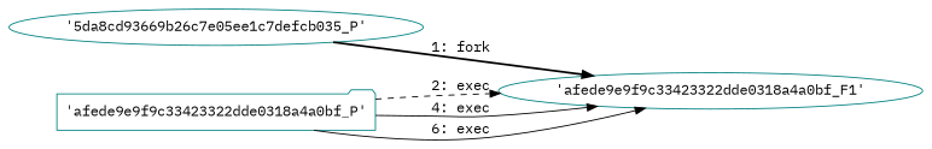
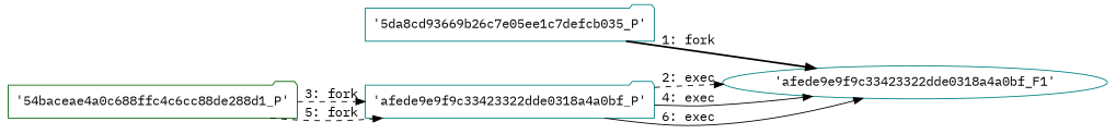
  digraph {
    engine=neato
    fixedsize=false
    fontname="IBM Plex Mono"
    fontsize=10
    nodesep=0.3
    rankdir=LR
    ranksep=0
    splines=true
    node [color=teal fontname="IBM Plex Mono" node_type=Process shape=ellipse]
    edge [fontname="IBM Plex Mono" style=dashed]
    "'afede9e9f9c33423322dde0318a4a0bf_F1'" [node_type=File]
-   "'5da8cd93669b26c7e05ee1c7defcb035_P'"
+   "'5da8cd93669b26c7e05ee1c7defcb035_P'" [shape=folder]
    "'afede9e9f9c33423322dde0318a4a0bf_P'" [shape=folder]
+   "'54baceae4a0c688ffc4c6cc88de288d1_P'" [color=darkgreen shape=folder]
    "'5da8cd93669b26c7e05ee1c7defcb035_P'" -> "'afede9e9f9c33423322dde0318a4a0bf_F1'" [label="1: fork" style=bold]
    "'afede9e9f9c33423322dde0318a4a0bf_P'" -> "'afede9e9f9c33423322dde0318a4a0bf_F1'" [label="2: exec"]
    "'afede9e9f9c33423322dde0318a4a0bf_P'" -> "'afede9e9f9c33423322dde0318a4a0bf_F1'" [label="4: exec" style=solid]
    "'afede9e9f9c33423322dde0318a4a0bf_P'" -> "'afede9e9f9c33423322dde0318a4a0bf_F1'" [label="6: exec" style=solid]
+   "'54baceae4a0c688ffc4c6cc88de288d1_P'" -> "'afede9e9f9c33423322dde0318a4a0bf_P'" [label="3: fork"]
+   "'54baceae4a0c688ffc4c6cc88de288d1_P'" -> "'afede9e9f9c33423322dde0318a4a0bf_P'" [label="5: fork"]
  }
